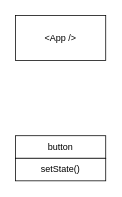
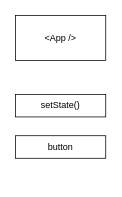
  <mxCell id="0" />
  <mxCell id="1" parent="0" />
  <mxCell id="2" value="&amp;lt;App /&amp;gt;" style="rounded=0;whiteSpace=wrap;html=1;" vertex="1" parent="1"><mxGeometry x="20" y="20" width="120" height="60" as="geometry" /></mxCell>
  <mxCell id="3" value="button" style="rounded=0;whiteSpace=wrap;html=1;" vertex="1" parent="1"><mxGeometry x="20" y="180" width="120" height="30" as="geometry" /></mxCell>
- <mxCell id="4" value="setState()" style="rounded=0;whiteSpace=wrap;html=1;" vertex="1" parent="1"><mxGeometry x="20" y="210" width="120" height="30" as="geometry" /></mxCell>
+ <mxCell id="4" value="setState()" style="rounded=0;whiteSpace=wrap;html=1;" vertex="1" parent="1"><mxGeometry x="20" y="125" width="120" height="30" as="geometry" /></mxCell>
